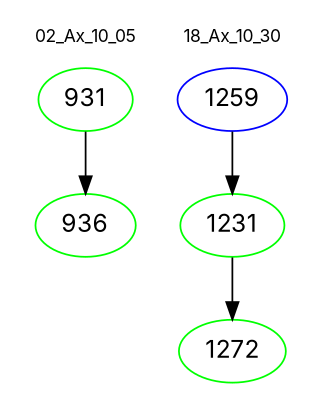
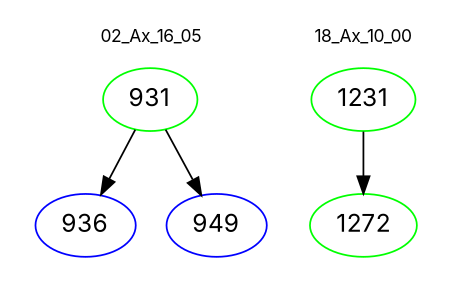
  digraph {
    fontname=Inter
    node [color=blue fontname=Inter]
    edge [color=black fontname=Inter]
-   n1 [color=green label=936]
+   n1 [label=936]
    n2 [color=green label=931]
-   n4 [label=1259]
+   n3 [label=949]
    n5 [color=green label=1231]
    n6 [color=green label=1272]
    subgraph cluster_1 {
      color=white
      fontsize=10
-     label="02_Ax_10_05"
+     label="02_Ax_16_05"
      n1
      n2
+     n3
    }
    subgraph cluster_2 {
      color=white
      fontsize=10
-     label="18_Ax_10_30"
-     n4
+     label="18_Ax_10_00"
      n5
      n6
    }
    n2 -> n1
-   n4 -> n5
+   n2 -> n3
    n5 -> n6
  }
